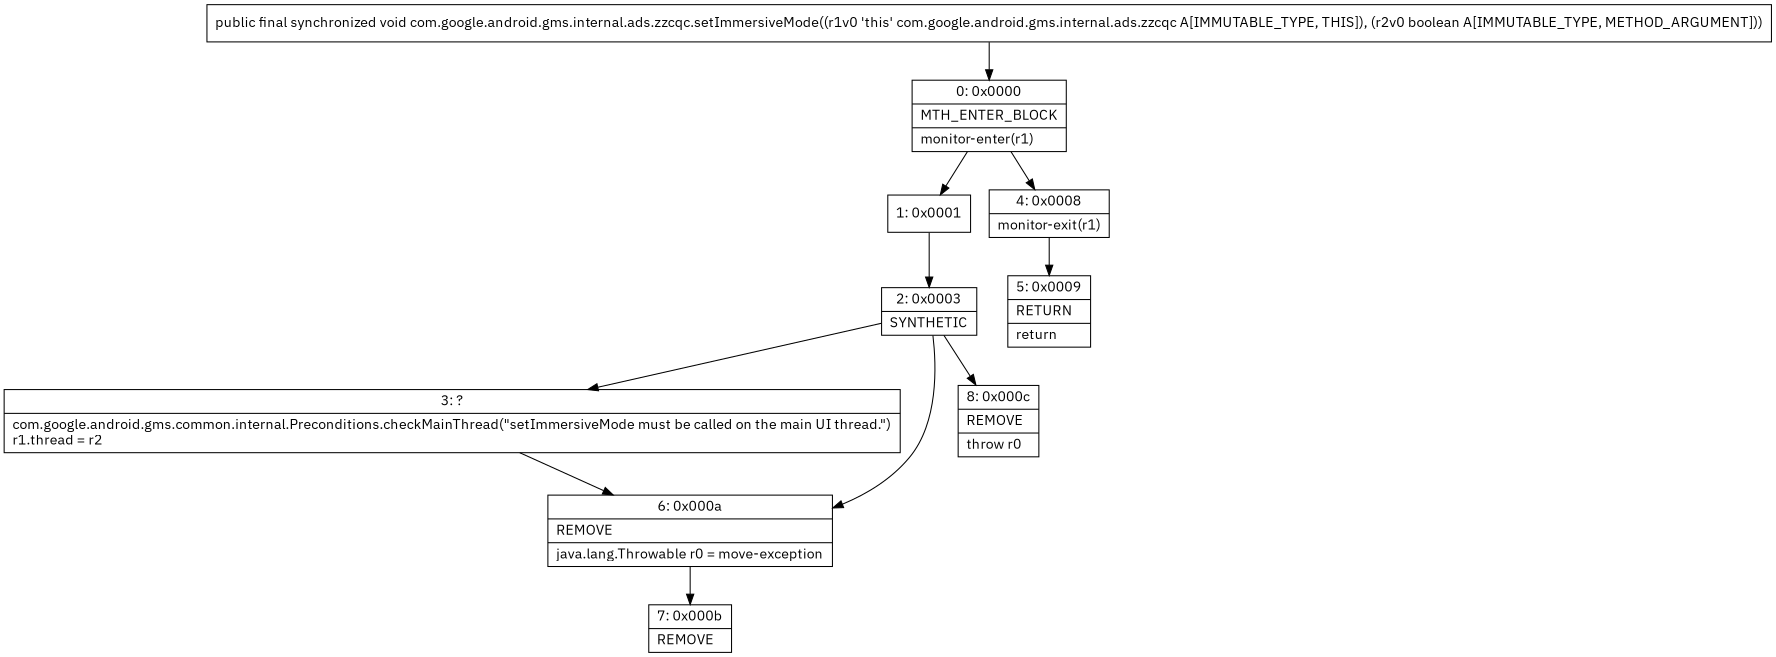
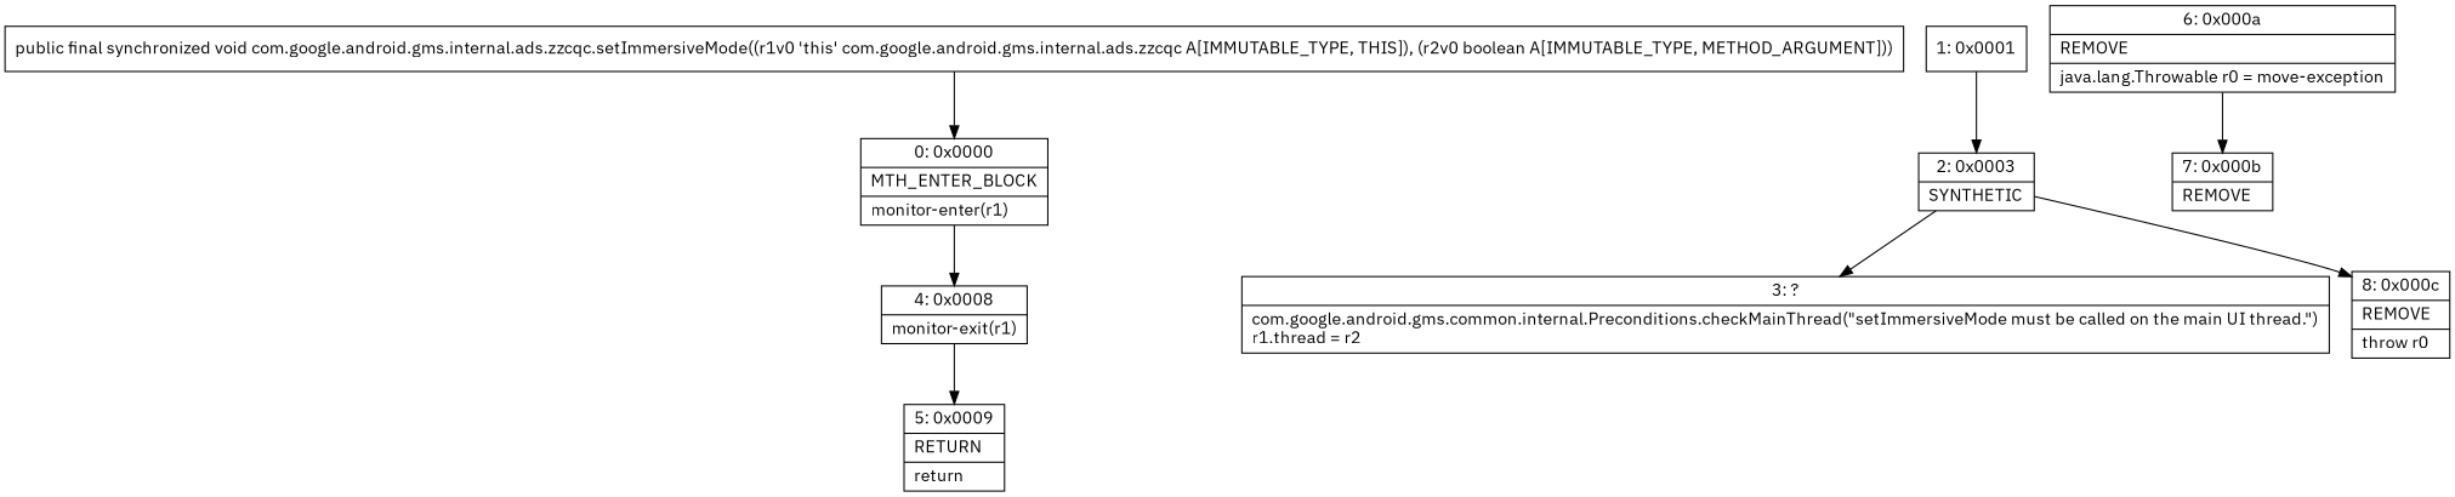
  digraph {
    fontname="IBM Plex Sans"
    node [fontname="IBM Plex Sans" shape=record]
    edge [fontname="IBM Plex Sans"]
    n1 [label="{0\:\ 0x0000|MTH_ENTER_BLOCK\l|monitor\-enter(r1)\l}"]
    n2 [label="{1\:\ 0x0001}"]
    n3 [label="{4\:\ 0x0008|monitor\-exit(r1)\l}"]
    n4 [label="{2\:\ 0x0003|SYNTHETIC\l}"]
    n5 [label="{3\:\ ?|com.google.android.gms.common.internal.Preconditions.checkMainThread(\"setImmersiveMode must be called on the main UI thread.\")\lr1.thread = r2\l}"]
    n6 [label="{6\:\ 0x000a|REMOVE\l|java.lang.Throwable r0 = move\-exception\l}"]
    n7 [label="{8\:\ 0x000c|REMOVE\l|throw r0\l}"]
    n8 [label="{7\:\ 0x000b|REMOVE\l}"]
    n9 [label="{5\:\ 0x0009|RETURN\l|return\l}"]
    n10 [label="{public final synchronized void com.google.android.gms.internal.ads.zzcqc.setImmersiveMode((r1v0 'this' com.google.android.gms.internal.ads.zzcqc A[IMMUTABLE_TYPE, THIS]), (r2v0 boolean A[IMMUTABLE_TYPE, METHOD_ARGUMENT])) }"]
-   n1 -> n2
    n1 -> n3
    n2 -> n4
    n3 -> n9
    n4 -> n5
-   n4 -> n6
    n4 -> n7
-   n5 -> n6
    n6 -> n8
    n10 -> n1
  }
